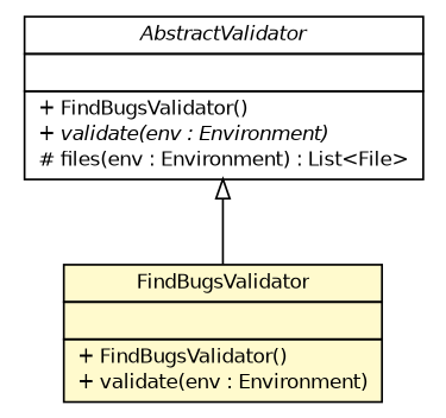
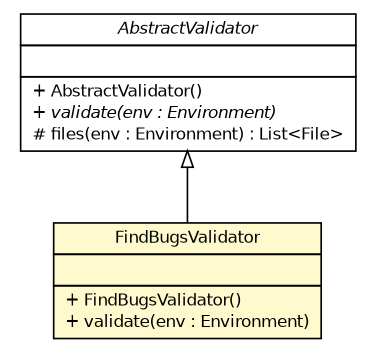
  digraph {
    nodesep=0.25
    ranksep=0.5
    node [fontcolor=black fontname=Helvetica fontsize=10.0 shape=plaintext]
-   n1 [label=<<table title="com.qulice.maven.AbstractValidator" border="0" cellborder="1" cellspacing="0" cellpadding="2" port="p" href="./AbstractValidator.html"> 		<tr><td><table border="0" cellspacing="0" cellpadding="1"> <tr><td align="center" balign="center"><font face="Helvetica-Oblique"> AbstractValidator </font></td></tr> 		</table></td></tr> 		<tr><td><table border="0" cellspacing="0" cellpadding="1"> <tr><td align="left" balign="left">  </td></tr> 		</table></td></tr> 		<tr><td><table border="0" cellspacing="0" cellpadding="1"> <tr><td align="left" balign="left"> + FindBugsValidator() </td></tr> <tr><td align="left" balign="left"><font face="Helvetica-Oblique" point-size="10.0"> + validate(env : Environment) </font></td></tr> <tr><td align="left" balign="left"> # files(env : Environment) : List&lt;File&gt; </td></tr> 		</table></td></tr> 		</table>>]
+   n1 [label=<<table title="com.qulice.maven.AbstractValidator" border="0" cellborder="1" cellspacing="0" cellpadding="2" port="p" href="./AbstractValidator.html"> 		<tr><td><table border="0" cellspacing="0" cellpadding="1"> <tr><td align="center" balign="center"><font face="Helvetica-Oblique"> AbstractValidator </font></td></tr> 		</table></td></tr> 		<tr><td><table border="0" cellspacing="0" cellpadding="1"> <tr><td align="left" balign="left">  </td></tr> 		</table></td></tr> 		<tr><td><table border="0" cellspacing="0" cellpadding="1"> <tr><td align="left" balign="left"> + AbstractValidator() </td></tr> <tr><td align="left" balign="left"><font face="Helvetica-Oblique" point-size="10.0"> + validate(env : Environment) </font></td></tr> <tr><td align="left" balign="left"> # files(env : Environment) : List&lt;File&gt; </td></tr> 		</table></td></tr> 		</table>>]
    n2 [label=<<table title="com.qulice.maven.FindBugsValidator" border="0" cellborder="1" cellspacing="0" cellpadding="2" port="p" bgcolor="lemonChiffon" href="./FindBugsValidator.html"> 		<tr><td><table border="0" cellspacing="0" cellpadding="1"> <tr><td align="center" balign="center"> FindBugsValidator </td></tr> 		</table></td></tr> 		<tr><td><table border="0" cellspacing="0" cellpadding="1"> <tr><td align="left" balign="left">  </td></tr> 		</table></td></tr> 		<tr><td><table border="0" cellspacing="0" cellpadding="1"> <tr><td align="left" balign="left"> + FindBugsValidator() </td></tr> <tr><td align="left" balign="left"> + validate(env : Environment) </td></tr> 		</table></td></tr> 		</table>>]
    n1 -> n2 [arrowtail=empty dir=back fontname=Helvetica fontsize=10 headport=p labelfontname=Helvetica labelfontsize=10 tailport=p]
  }
